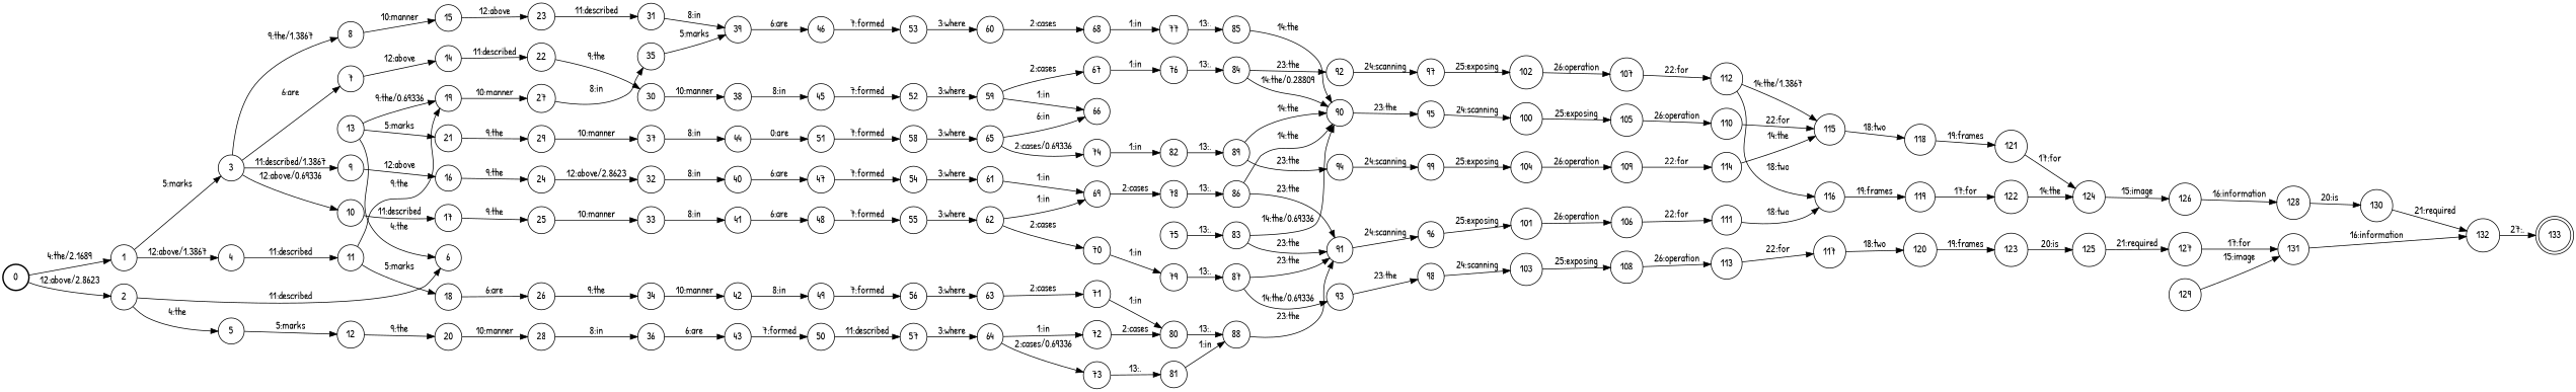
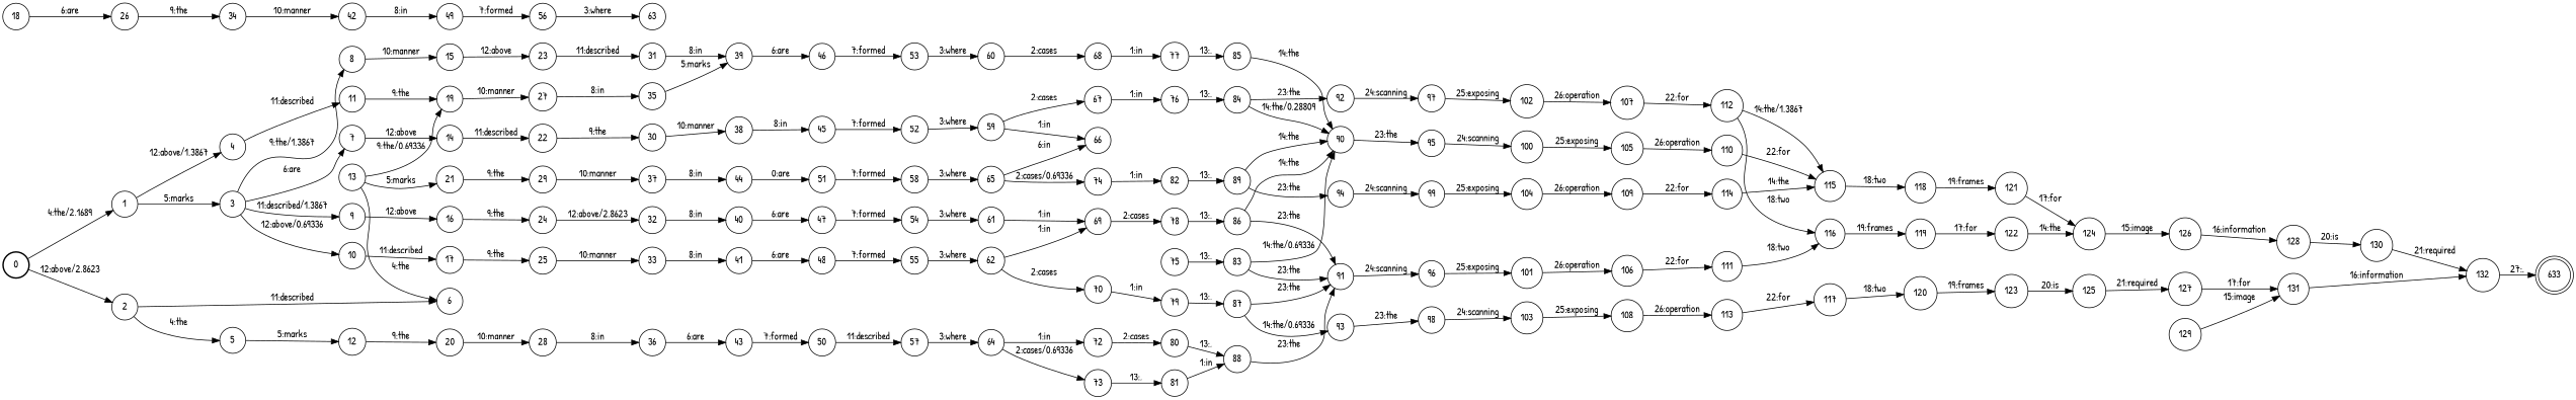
  digraph {
    fontname="Patrick Hand"
    nodesep=0.25
    rankdir=LR
    ranksep=0.4
    node [fontname="Patrick Hand" fontsize=14 shape=circle style=solid]
    edge [fontname="Patrick Hand" fontsize=14]
    n1 [label=0 style=bold]
    n2 [label=1]
    n3 [label=2]
    n4 [label=3]
    n5 [label=4]
    n6 [label=5]
    n7 [label=6]
    n8 [label=8]
    n9 [label=7]
    n10 [label=9]
    n11 [label=10]
    n12 [label=11]
    n13 [label=12]
    n14 [label=15]
    n15 [label=14]
    n16 [label=16]
    n17 [label=17]
    n18 [label=19]
    n19 [label=18]
    n20 [label=20]
    n21 [label=13]
    n22 [label=21]
    n23 [label=23]
    n24 [label=22]
    n25 [label=24]
    n26 [label=25]
    n27 [label=27]
    n28 [label=26]
    n29 [label=28]
    n30 [label=29]
    n31 [label=30]
    n32 [label=31]
    n33 [label=32]
    n34 [label=33]
    n35 [label=35]
    n36 [label=34]
    n37 [label=36]
    n38 [label=37]
    n39 [label=38]
    n40 [label=39]
    n41 [label=40]
    n42 [label=41]
    n43 [label=42]
    n44 [label=43]
    n45 [label=44]
    n46 [label=45]
    n47 [label=46]
    n48 [label=47]
    n49 [label=48]
    n50 [label=49]
    n51 [label=50]
    n52 [label=51]
    n53 [label=52]
    n54 [label=53]
    n55 [label=54]
    n56 [label=55]
    n57 [label=56]
    n58 [label=57]
    n59 [label=58]
    n60 [label=59]
    n61 [label=60]
    n62 [label=61]
    n63 [label=62]
    n64 [label=63]
    n65 [label=64]
    n66 [label=65]
    n67 [label=67]
    n68 [label=66]
    n69 [label=68]
    n70 [label=69]
    n71 [label=70]
-   n72 [label=71]
    n73 [label=73]
    n74 [label=72]
    n75 [label=74]
    n76 [label=76]
    n77 [label=77]
    n78 [label=78]
    n79 [label=79]
    n80 [label=80]
    n81 [label=81]
    n82 [label=82]
    n83 [label=84]
    n84 [label=75]
    n85 [label=83]
    n86 [label=85]
    n87 [label=86]
    n88 [label=87]
    n89 [label=88]
    n90 [label=89]
    n91 [label=90]
    n92 [label=91]
    n93 [label=92]
    n94 [label=93]
    n95 [label=94]
    n96 [label=95]
    n97 [label=96]
    n98 [label=97]
    n99 [label=98]
    n100 [label=99]
    n101 [label=100]
    n102 [label=101]
    n103 [label=102]
    n104 [label=103]
    n105 [label=104]
    n106 [label=105]
    n107 [label=106]
    n108 [label=107]
    n109 [label=108]
    n110 [label=109]
    n111 [label=110]
    n112 [label=111]
    n113 [label=112]
    n114 [label=113]
    n115 [label=114]
    n116 [label=115]
    n117 [label=116]
    n118 [label=117]
    n119 [label=118]
    n120 [label=119]
    n121 [label=120]
    n122 [label=121]
    n123 [label=122]
    n124 [label=123]
    n125 [label=124]
    n126 [label=125]
    n127 [label=126]
    n128 [label=127]
    n129 [label=128]
    n130 [label=131]
    n131 [label=130]
    n132 [label=129]
    n133 [label=132]
-   n134 [label=133 shape=doublecircle]
+   n134 [label=633 shape=doublecircle]
    n1 -> n2 [label="4:the/2.1689"]
    n1 -> n3 [label="12:above/2.8623"]
    n2 -> n4 [label="5:marks"]
    n2 -> n5 [label="12:above/1.3867"]
    n3 -> n6 [label="4:the"]
    n3 -> n7 [label="11:described"]
    n4 -> n8 [label="9:the/1.3867"]
    n4 -> n9 [label="6:are"]
    n4 -> n10 [label="11:described/1.3867"]
    n4 -> n11 [label="12:above/0.69336"]
    n5 -> n12 [label="11:described"]
    n6 -> n13 [label="5:marks"]
    n8 -> n14 [label="10:manner"]
    n9 -> n15 [label="12:above"]
    n10 -> n16 [label="12:above"]
    n11 -> n17 [label="11:described"]
    n12 -> n18 [label="9:the"]
-   n12 -> n19 [label="5:marks"]
    n13 -> n20 [label="9:the"]
    n14 -> n23 [label="12:above"]
    n15 -> n24 [label="11:described"]
    n16 -> n25 [label="9:the"]
    n17 -> n26 [label="9:the"]
    n18 -> n27 [label="10:manner"]
    n19 -> n28 [label="6:are"]
    n20 -> n29 [label="10:manner"]
    n21 -> n7 [label="4:the"]
    n21 -> n18 [label="9:the/0.69336"]
    n21 -> n22 [label="5:marks"]
    n22 -> n30 [label="9:the"]
    n23 -> n32 [label="11:described"]
    n24 -> n31 [label="9:the"]
    n25 -> n33 [label="12:above/2.8623"]
    n26 -> n34 [label="10:manner"]
    n27 -> n35 [label="8:in"]
    n28 -> n36 [label="9:the"]
    n29 -> n37 [label="8:in"]
    n30 -> n38 [label="10:manner"]
    n31 -> n39 [label="10:manner"]
    n32 -> n40 [label="8:in"]
    n33 -> n41 [label="8:in"]
    n34 -> n42 [label="8:in"]
    n35 -> n40 [label="5:marks"]
    n36 -> n43 [label="10:manner"]
    n37 -> n44 [label="6:are"]
    n38 -> n45 [label="8:in"]
    n39 -> n46 [label="8:in"]
    n40 -> n47 [label="6:are"]
    n41 -> n48 [label="6:are"]
    n42 -> n49 [label="6:are"]
    n43 -> n50 [label="8:in"]
    n44 -> n51 [label="7:formed"]
    n45 -> n52 [label="0:are"]
    n46 -> n53 [label="7:formed"]
    n47 -> n54 [label="7:formed"]
    n48 -> n55 [label="7:formed"]
    n49 -> n56 [label="7:formed"]
    n50 -> n57 [label="7:formed"]
    n51 -> n58 [label="11:described"]
    n52 -> n59 [label="7:formed"]
    n53 -> n60 [label="3:where"]
    n54 -> n61 [label="3:where"]
    n55 -> n62 [label="3:where"]
    n56 -> n63 [label="3:where"]
    n57 -> n64 [label="3:where"]
    n58 -> n65 [label="3:where"]
    n59 -> n66 [label="3:where"]
    n60 -> n67 [label="2:cases"]
    n60 -> n68 [label="1:in"]
    n61 -> n69 [label="2:cases"]
    n62 -> n70 [label="1:in"]
    n63 -> n70 [label="1:in"]
    n63 -> n71 [label="2:cases"]
-   n64 -> n72 [label="2:cases"]
    n65 -> n73 [label="2:cases/0.69336"]
    n65 -> n74 [label="1:in"]
    n66 -> n68 [label="6:in"]
    n66 -> n75 [label="2:cases/0.69336"]
    n67 -> n76 [label="1:in"]
    n69 -> n77 [label="1:in"]
    n70 -> n78 [label="2:cases"]
    n71 -> n79 [label="1:in"]
-   n72 -> n80 [label="1:in"]
    n73 -> n81 [label="13:,"]
    n74 -> n80 [label="2:cases"]
    n75 -> n82 [label="1:in"]
    n76 -> n83 [label="13:,"]
    n77 -> n86 [label="13:,"]
    n78 -> n87 [label="13:,"]
    n79 -> n88 [label="13:,"]
    n80 -> n89 [label="13:,"]
    n81 -> n89 [label="1:in"]
    n82 -> n90 [label="13:,"]
    n83 -> n91 [label="14:the/0.28809"]
    n83 -> n93 [label="23:the"]
    n84 -> n85 [label="13:,"]
    n85 -> n91 [label="14:the/0.69336"]
    n85 -> n92 [label="23:the"]
    n86 -> n91 [label="14:the"]
    n87 -> n91 [label="14:the"]
    n87 -> n92 [label="23:the"]
    n88 -> n92 [label="23:the"]
    n88 -> n94 [label="14:the/0.69336"]
    n89 -> n92 [label="23:the"]
    n90 -> n91 [label="14:the"]
    n90 -> n95 [label="23:the"]
    n91 -> n96 [label="23:the"]
    n92 -> n97 [label="24:scanning"]
    n93 -> n98 [label="24:scanning"]
    n94 -> n99 [label="23:the"]
    n95 -> n100 [label="24:scanning"]
    n96 -> n101 [label="24:scanning"]
    n97 -> n102 [label="25:exposing"]
    n98 -> n103 [label="25:exposing"]
    n99 -> n104 [label="24:scanning"]
    n100 -> n105 [label="25:exposing"]
    n101 -> n106 [label="25:exposing"]
    n102 -> n107 [label="26:operation"]
    n103 -> n108 [label="26:operation"]
    n104 -> n109 [label="25:exposing"]
    n105 -> n110 [label="26:operation"]
    n106 -> n111 [label="26:operation"]
    n107 -> n112 [label="22:for"]
    n108 -> n113 [label="22:for"]
    n109 -> n114 [label="26:operation"]
    n110 -> n115 [label="22:for"]
    n111 -> n116 [label="22:for"]
    n112 -> n117 [label="18:two"]
    n113 -> n116 [label="14:the/1.3867"]
    n113 -> n117 [label="18:two"]
    n114 -> n118 [label="22:for"]
    n115 -> n116 [label="14:the"]
    n116 -> n119 [label="18:two"]
    n117 -> n120 [label="19:frames"]
    n118 -> n121 [label="18:two"]
    n119 -> n122 [label="19:frames"]
    n120 -> n123 [label="17:for"]
    n121 -> n124 [label="19:frames"]
    n122 -> n125 [label="17:for"]
    n123 -> n125 [label="14:the"]
    n124 -> n126 [label="20:is"]
    n125 -> n127 [label="15:image"]
    n126 -> n128 [label="21:required"]
    n127 -> n129 [label="16:information"]
    n128 -> n130 [label="17:for"]
    n129 -> n131 [label="20:is"]
    n130 -> n133 [label="16:information"]
    n131 -> n133 [label="21:required"]
    n132 -> n130 [label="15:image"]
    n133 -> n134 [label="27:."]
  }
